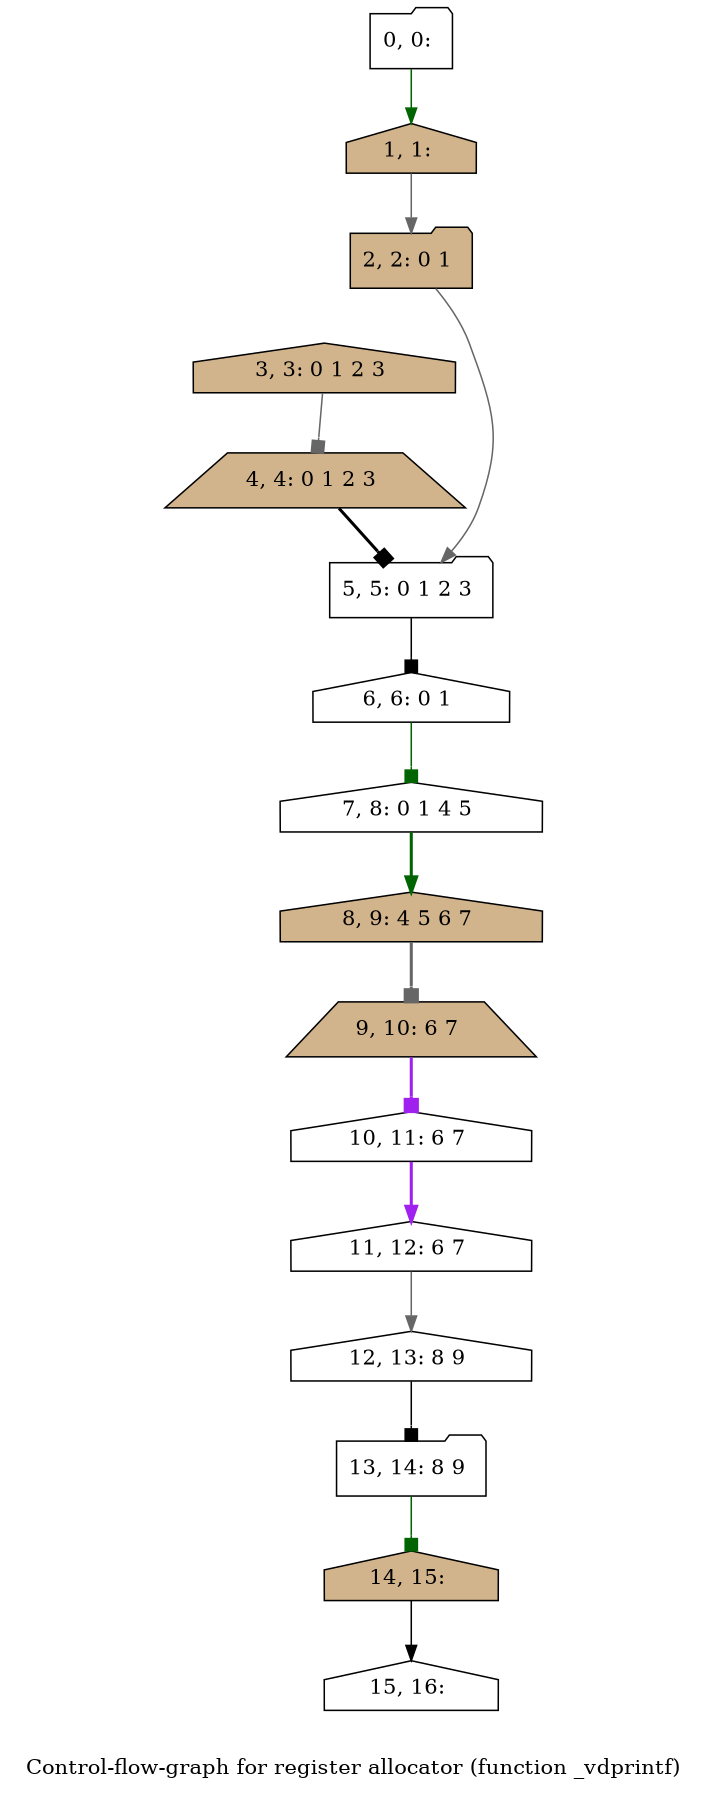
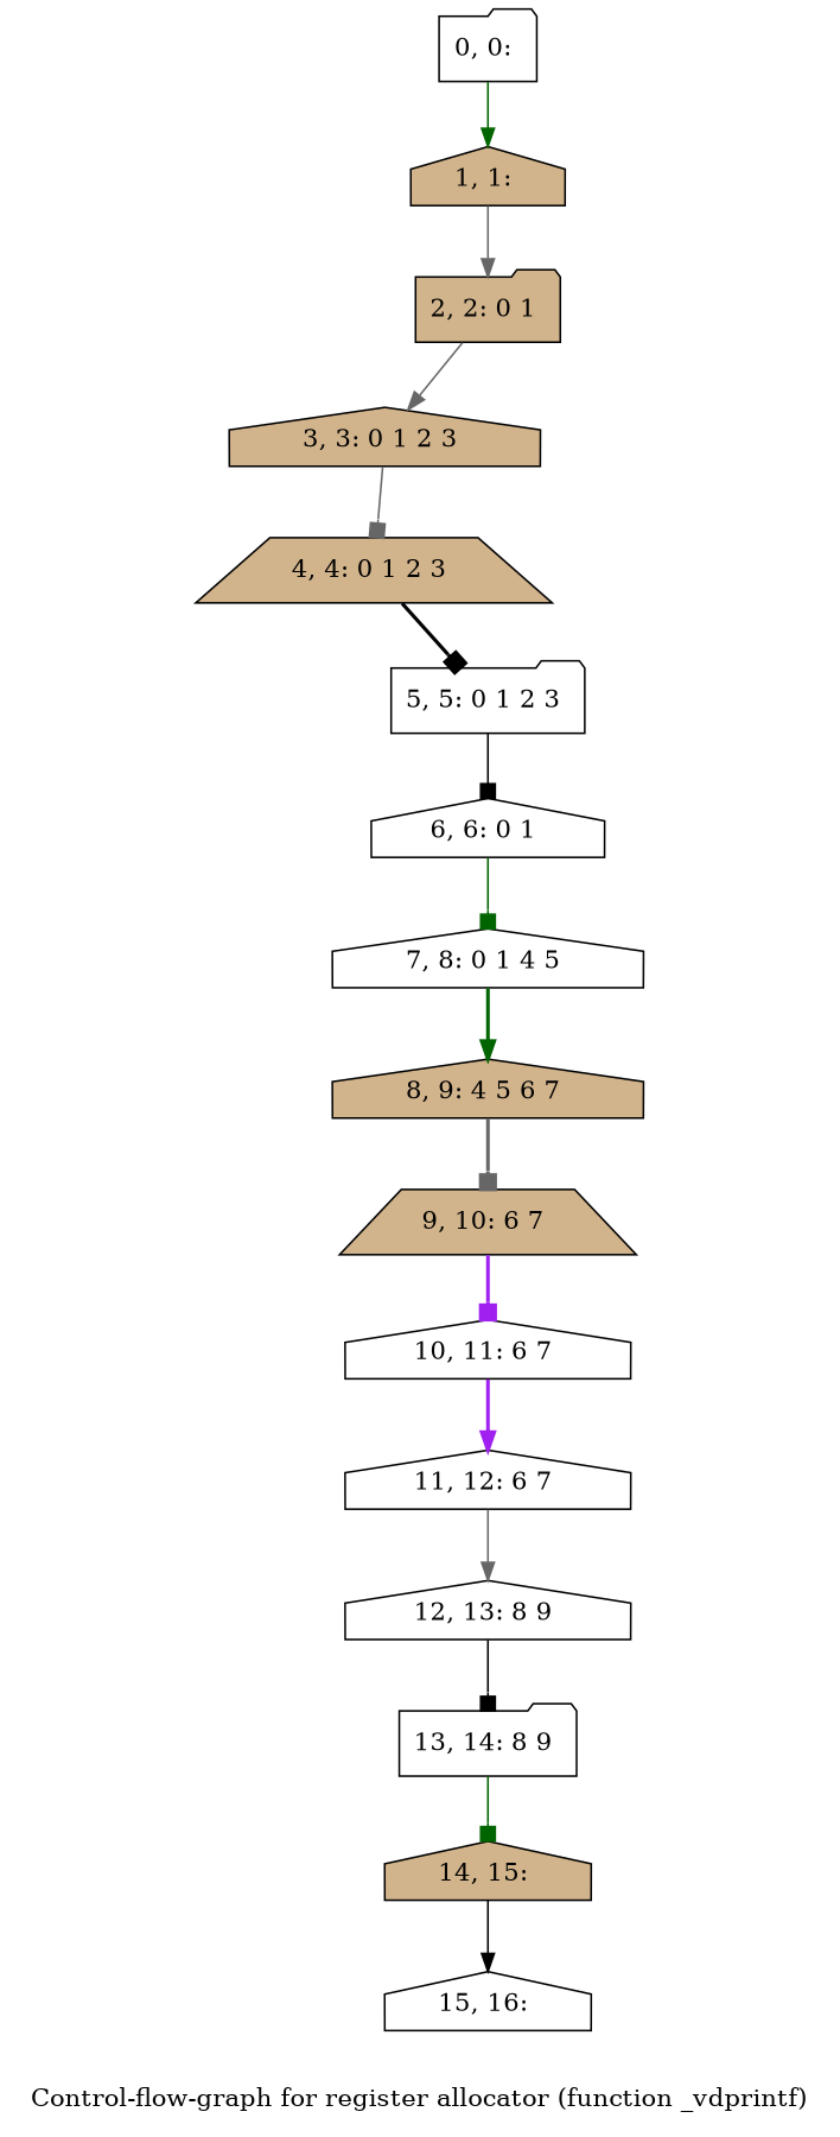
  digraph {
    label="Control-flow-graph for register allocator (function _vdprintf)"
    node [fillcolor=white shape=house style=filled]
    edge [arrowhead=box color=gray40 style=solid]
    n1 [label="0, 0: " shape=folder]
    n2 [fillcolor=tan label="1, 1: "]
    n3 [fillcolor=tan label="2, 2: 0 1 " shape=folder]
    n4 [fillcolor=tan label="3, 3: 0 1 2 3 "]
    n5 [fillcolor=tan label="4, 4: 0 1 2 3 " shape=trapezium]
    n6 [label="5, 5: 0 1 2 3 " shape=folder]
    n7 [label="6, 6: 0 1 "]
    n8 [label="7, 8: 0 1 4 5 "]
    n9 [fillcolor=tan label="8, 9: 4 5 6 7 "]
    n10 [fillcolor=tan label="9, 10: 6 7 " shape=trapezium]
    n11 [label="10, 11: 6 7 "]
    n12 [label="11, 12: 6 7 "]
    n13 [label="12, 13: 8 9 "]
    n14 [label="13, 14: 8 9 " shape=folder]
    n15 [fillcolor=tan label="14, 15: "]
    n16 [label="15, 16: "]
    n1 -> n2 [arrowhead=normal color=darkgreen]
    n2 -> n3 [arrowhead=normal]
-   n3 -> n6 [arrowhead=normal]
+   n3 -> n4 [arrowhead=normal]
    n4 -> n5
    n5 -> n6 [color=black style=bold]
    n6 -> n7 [color=black]
    n7 -> n8 [color=darkgreen]
    n8 -> n9 [arrowhead=normal color=darkgreen style=bold]
    n9 -> n10 [style=bold]
    n10 -> n11 [color=purple style=bold]
    n11 -> n12 [arrowhead=normal color=purple style=bold]
    n12 -> n13 [arrowhead=normal]
    n13 -> n14 [color=black]
    n14 -> n15 [color=darkgreen]
    n15 -> n16 [arrowhead=normal color=black]
  }
